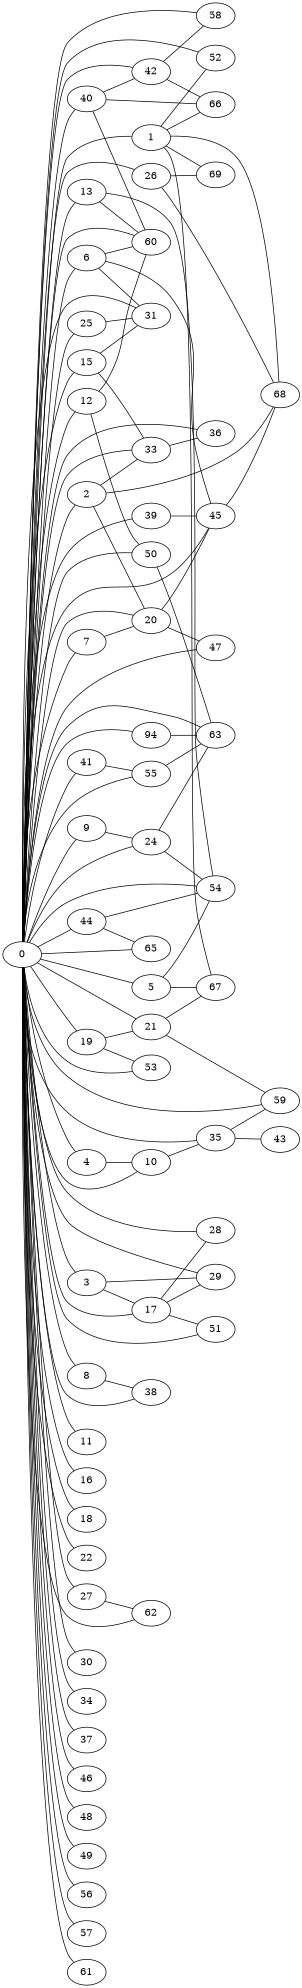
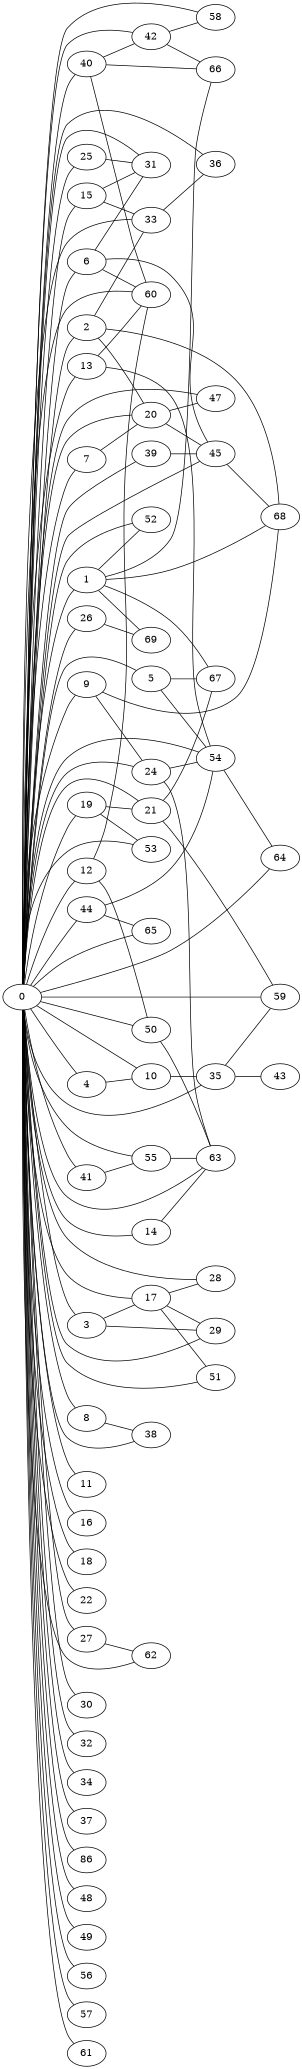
  graph {
    rankdir=LR
    0
    1
    2
    3
    4
    5
    6
    7
    8
    9
    10
    11
    12
    13
-   14 [label=94]
+   14
    15
    16
    17
    18
    19
    20
    21
    22
    24
    25
    26
    27
    28
    29
    30
    31
+   32
    33
    34
    35
    36
    37
    38
    39
    40
    41
    42
    44
    45
-   46
+   46 [label=86]
    47
    48
    49
    50
    51
    52
    53
    54
    55
    56
    57
    58
    59
    60
    61
    62
    63
+   64
    65
    66
    67
    68
    69
    43
    0 -- 1
    0 -- 2
    0 -- 3
    0 -- 4
    0 -- 5
    0 -- 6
    0 -- 7
    0 -- 8
    0 -- 9
    0 -- 10
    0 -- 11
    0 -- 12
    0 -- 13
    0 -- 14
    0 -- 15
    0 -- 16
    0 -- 17
    0 -- 18
    0 -- 19
    0 -- 20
    0 -- 21
    0 -- 22
    0 -- 24
    0 -- 25
    0 -- 26
    0 -- 27
    0 -- 28
    0 -- 29
    0 -- 30
    0 -- 31
+   0 -- 32
    0 -- 33
    0 -- 34
    0 -- 35
    0 -- 36
    0 -- 37
    0 -- 38
    0 -- 39
    0 -- 40
    0 -- 41
    0 -- 42
    0 -- 44
    0 -- 45
    0 -- 46
    0 -- 47
    0 -- 48
    0 -- 49
    0 -- 50
    0 -- 51
    0 -- 52
    0 -- 53
    0 -- 54
    0 -- 55
    0 -- 56
    0 -- 57
    0 -- 58
    0 -- 59
    0 -- 60
    0 -- 61
    0 -- 62
    0 -- 63
+   0 -- 64
    0 -- 65
    1 -- 52
    1 -- 66
    1 -- 67
    1 -- 68
    1 -- 69
    2 -- 20
    2 -- 33
    2 -- 68
    3 -- 17
    3 -- 29
    4 -- 10
    5 -- 54
    5 -- 67
    6 -- 31
    6 -- 45
    6 -- 60
    7 -- 20
    8 -- 38
    9 -- 24
-   26 -- 68
+   9 -- 68
    10 -- 35
    12 -- 50
    12 -- 60
    13 -- 54
    13 -- 60
    14 -- 63
    15 -- 31
    15 -- 33
    17 -- 28
    17 -- 29
    17 -- 51
    19 -- 21
    19 -- 53
    20 -- 45
    20 -- 47
    21 -- 59
    21 -- 67
    24 -- 54
    24 -- 63
    25 -- 31
    26 -- 69
    27 -- 62
    33 -- 36
    35 -- 59
    35 -- 43
    39 -- 45
    40 -- 42
    40 -- 60
    40 -- 66
    41 -- 55
    42 -- 58
    42 -- 66
    44 -- 54
    44 -- 65
    45 -- 68
    50 -- 63
+   54 -- 64
    55 -- 63
  }
